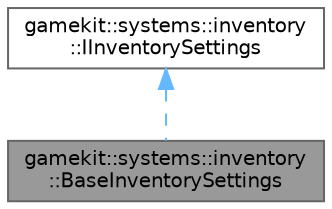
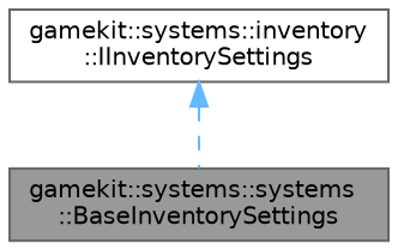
  digraph {
    node [color=gray40 fontname=Helvetica fontsize=10 shape=box style=filled]
-   n1 [fillcolor=grey60 fontcolor=black height=0.2 label="gamekit::systems::inventory\l::BaseInventorySettings" width=0.4]
+   n1 [fillcolor=grey60 fontcolor=black height=0.2 label="gamekit::systems::systems\l::BaseInventorySettings" width=0.4]
    n2 [fillcolor=white height=0.2 label="gamekit::systems::inventory\l::IInventorySettings" width=0.4]
    n2 -> n1 [color=steelblue1 dir=back fontname=Helvetica fontsize=10 labelfontname=Helvetica labelfontsize=10 style=dashed]
  }
